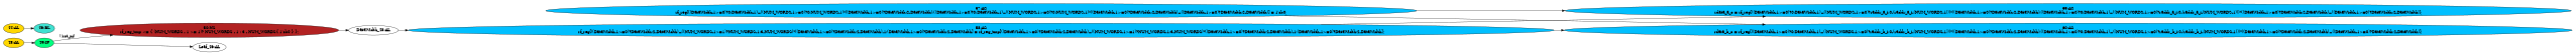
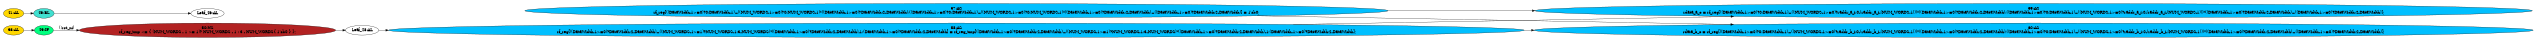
  strict digraph {
    rankdir=LR
    node [fillcolor=deepskyblue statements="[]" style=filled typ=Assign]
-   n1 [ast="<pyverilog.vparser.ast.Always object at 0x7feaf363f690>" clk_sens=True fillcolor=gold label="48:AL" sens="['clk_i', 'rst_ni']" typ=Always use_var="['rst_ni', 'NUM_WORDS']"]
+   n1 [ast="<pyverilog.vparser.ast.Always object at 0x7feaf363f690>" clk_sens=True fillcolor=gold label="98:AL" sens="['clk_i', 'rst_ni']" typ=Always use_var="['rst_ni', 'NUM_WORDS']"]
    n2 [ast="<pyverilog.vparser.ast.IfStatement object at 0x7feaf363f810>" fillcolor=springgreen label="49:IF" typ=IfStatement]
    n3 [ast="<pyverilog.vparser.ast.NonblockingSubstitution object at 0x7feaf363f8d0>" fillcolor=firebrick label="50:NS\nrf_reg_tmp <= { (NUM_WORDS - 1 >= 1)? NUM_WORDS - 1 : 3 - NUM_WORDS{ 1'sb0 } };" statements="[<pyverilog.vparser.ast.NonblockingSubstitution object at 0x7feaf363f8d0>]" typ=NonblockingSubstitution]
-   n4 [def_var="['rf_reg_tmp']" label="DataWidth_48:AL" fillcolor="" statements="" style="" typ=""]
+   n4 [def_var="['rf_reg_tmp']" label="Leaf_48:AL" fillcolor="" statements="" style="" typ=""]
    n5 [def_var="[]" label="Leaf_46:AL" fillcolor="" statements="" style="" typ=""]
    n6 [ast="<pyverilog.vparser.ast.Assign object at 0x7feaf3db4ad0>" def_var="['rf_reg']" label="57:AS\nrf_reg[((DataWidth-1>=0)?0:DataWidth-1)+((NUM_WORDS-1>=0)?0:NUM_WORDS-1)*((DataWidth-1>=0)?DataWidth:2-DataWidth):((DataWidth-1>=0)?0:DataWidth-1)+((NUM_WORDS-1>=0)?0:NUM_WORDS-1)*((DataWidth-1>=0)?DataWidth:2-DataWidth)+((DataWidth-1>=0)?DataWidth:2-DataWidth)] = 1'sb0;" use_var="[]"]
    n7 [ast="<pyverilog.vparser.ast.Assign object at 0x7feaf3dbb510>" def_var="['rdata_a_o']" label="59:AS\nrdata_a_o = rf_reg[((DataWidth-1>=0)?0:DataWidth-1)+((NUM_WORDS-1>=0)?raddr_a_i:0-(raddr_a_i-(NUM_WORDS-1)))*((DataWidth-1>=0)?DataWidth:2-DataWidth):((DataWidth-1>=0)?0:DataWidth-1)+((NUM_WORDS-1>=0)?raddr_a_i:0-(raddr_a_i-(NUM_WORDS-1)))*((DataWidth-1>=0)?DataWidth:2-DataWidth)+((DataWidth-1>=0)?DataWidth:2-DataWidth)];" use_var="['rf_reg', 'NUM_WORDS', 'raddr_a_i', 'raddr_a_i', 'NUM_WORDS', 'NUM_WORDS', 'raddr_a_i', 'raddr_a_i', 'NUM_WORDS', 'DataWidth', 'DataWidth', 'DataWidth', 'DataWidth', 'DataWidth', 'DataWidth']"]
    n8 [ast="<pyverilog.vparser.ast.Assign object at 0x7feaf3dbead0>" def_var="['rdata_b_o']" label="60:AS\nrdata_b_o = rf_reg[((DataWidth-1>=0)?0:DataWidth-1)+((NUM_WORDS-1>=0)?raddr_b_i:0-(raddr_b_i-(NUM_WORDS-1)))*((DataWidth-1>=0)?DataWidth:2-DataWidth):((DataWidth-1>=0)?0:DataWidth-1)+((NUM_WORDS-1>=0)?raddr_b_i:0-(raddr_b_i-(NUM_WORDS-1)))*((DataWidth-1>=0)?DataWidth:2-DataWidth)+((DataWidth-1>=0)?DataWidth:2-DataWidth)];" use_var="['rf_reg', 'NUM_WORDS', 'raddr_b_i', 'raddr_b_i', 'NUM_WORDS', 'NUM_WORDS', 'raddr_b_i', 'raddr_b_i', 'NUM_WORDS', 'DataWidth', 'DataWidth', 'DataWidth', 'DataWidth', 'DataWidth', 'DataWidth']"]
    n9 [ast="<pyverilog.vparser.ast.Assign object at 0x7feaf3db7350>" def_var="['rf_reg']" label="58:AS\nrf_reg[((DataWidth-1>=0)?DataWidth:2-DataWidth)+((NUM_WORDS-1>=1)?NUM_WORDS-1:3-NUM_WORDS)*((DataWidth-1>=0)?DataWidth:2-DataWidth)-1:(DataWidth-1>=0)?DataWidth:2-DataWidth] = rf_reg_tmp[((DataWidth-1>=0)?DataWidth:2-DataWidth)+((NUM_WORDS-1>=1)?NUM_WORDS-1:3-NUM_WORDS)*((DataWidth-1>=0)?DataWidth:2-DataWidth)-1:(DataWidth-1>=0)?DataWidth:2-DataWidth];" use_var="['rf_reg_tmp', 'NUM_WORDS', 'NUM_WORDS', 'NUM_WORDS', 'DataWidth', 'DataWidth', 'DataWidth', 'DataWidth']"]
    n10 [ast="<pyverilog.vparser.ast.Block object at 0x7feaf364f9d0>" fillcolor=turquoise label="49:BL" typ=Block]
-   n11 [ast="<pyverilog.vparser.ast.Always object at 0x7feaf364fa90>" clk_sens=False fillcolor=gold label="44:AL" sens="[]" typ=Always use_var="[]"]
+   n11 [ast="<pyverilog.vparser.ast.Always object at 0x7feaf364fa90>" clk_sens=False fillcolor=gold label="41:AL" sens="[]" typ=Always use_var="[]"]
    n1 -> n2 [cond="[]" lineno=None]
    n2 -> n3 [cond="['rst_ni']" label="(!rst_ni)" lineno=49]
    n3 -> n4 [cond="[]" lineno=None]
    n4 -> n9
    n6 -> n7
    n6 -> n8
    n9 -> n7
    n9 -> n8
-   n2 -> n5 [cond="[]" lineno=None]
+   n10 -> n5 [cond="[]" lineno=None]
    n11 -> n10 [cond="[]" lineno=None]
  }
